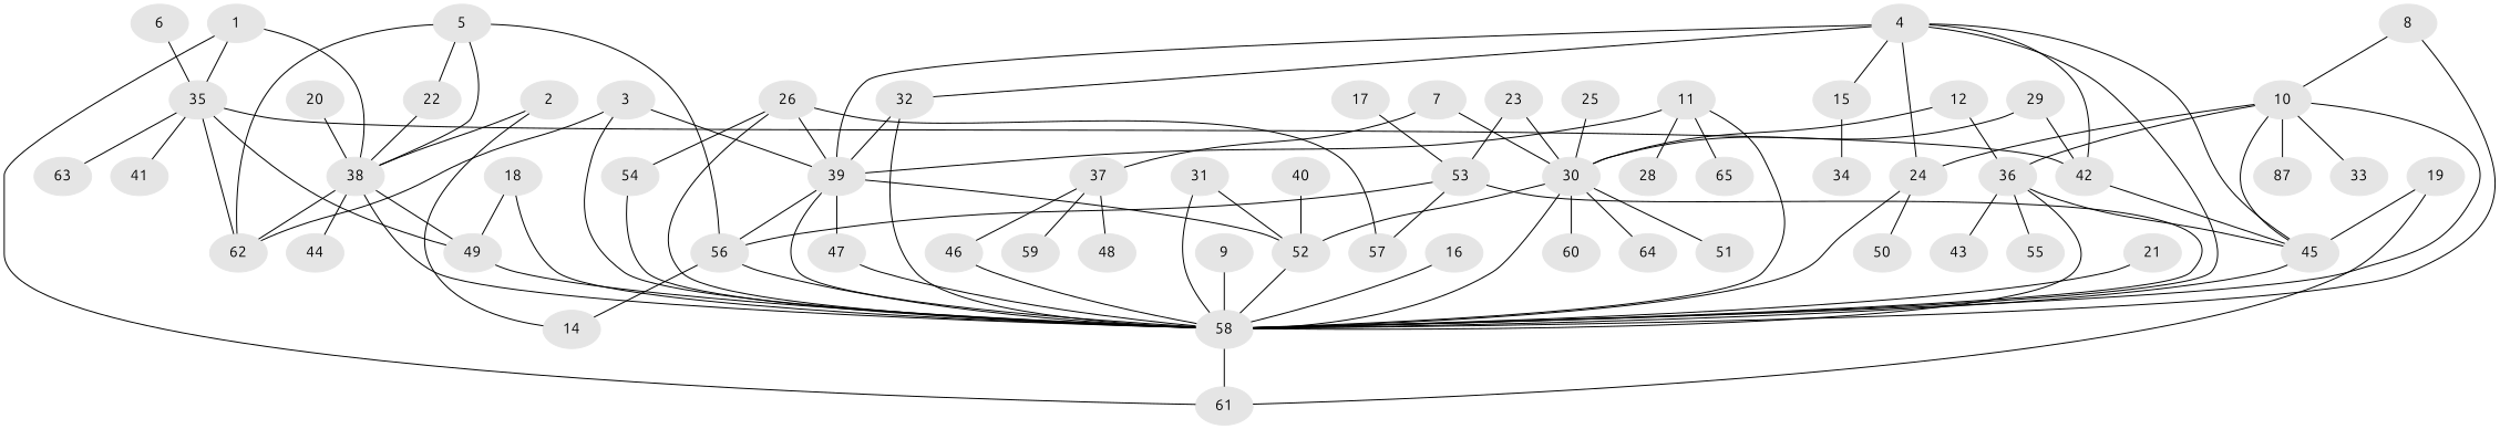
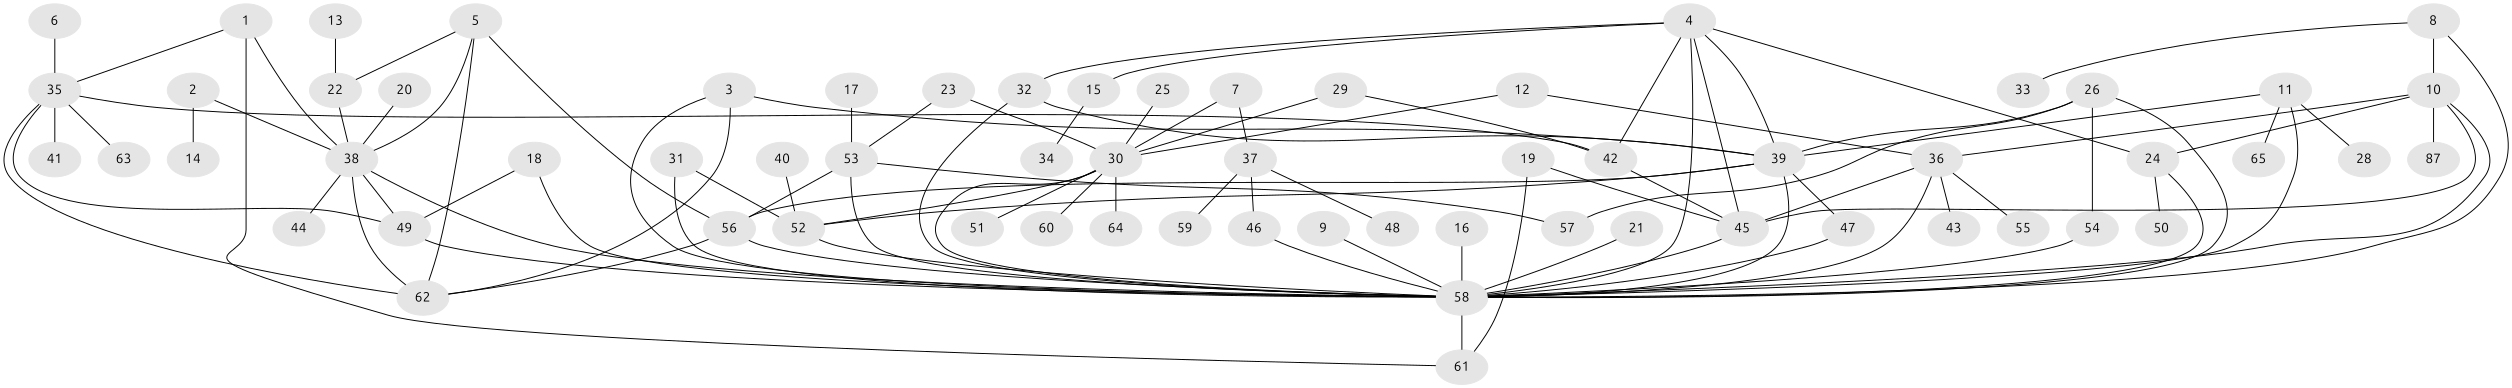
  graph {
    fontname=Ubuntu
    node [color=gray90 fontname=Ubuntu style=filled]
    edge [fontname=Ubuntu weight=1.0]
    1
    35
    38
    61
    62
    42
    49
    41
    63
    58
    44
    2
    14
    3
    39
    56
    52
    47
    4
    15
    24
    32
    45
    34
    50
    5
    22
    6
    7
    30
    37
    51
    60
    64
    46
    48
    59
    8
    10
    n40 [label=87]
    33
    36
    9
    43
    55
    11
    28
    65
    12
+   13
    16
    17
    53
    57
    18
    19
    20
    21
    23
    25
    26
    54
    29
    31
    40
    1 -- 35
    1 -- 38
    1 -- 61
    35 -- 62 [weight=2.0]
    35 -- 42
    35 -- 49
    35 -- 41
    35 -- 63
    38 -- 62
    38 -- 49
    38 -- 58
    38 -- 44
    42 -- 45
    49 -- 58
    58 -- 61
    2 -- 38
    2 -- 14
    3 -- 62
    3 -- 58
    3 -- 39
    39 -- 58
    39 -- 56
    39 -- 52
    39 -- 47
-   56 -- 14
+   56 -- 62
    56 -- 58
    52 -- 58
    47 -- 58
    4 -- 42
    4 -- 58
    4 -- 39
    4 -- 15
    4 -- 24
    4 -- 32
    4 -- 45
    15 -- 34
    24 -- 58
    24 -- 50
    32 -- 58
    32 -- 39
    45 -- 58
    5 -- 38
    5 -- 62
    5 -- 56
    5 -- 22
    22 -- 38
    6 -- 35
    7 -- 30
    7 -- 37
    30 -- 58
    30 -- 52
    30 -- 51
    30 -- 60
    30 -- 64
    37 -- 46
    37 -- 48
    37 -- 59
    46 -- 58
    8 -- 58
    8 -- 10
    10 -- 58
    10 -- 24
    10 -- 45
    10 -- n40
-   10 -- 33
+   8 -- 33
    10 -- 36
    36 -- 58
    36 -- 45
    36 -- 43
    36 -- 55
    9 -- 58
    11 -- 58
    11 -- 39
    11 -- 28
    11 -- 65
    12 -- 30
    12 -- 36
+   13 -- 22
    16 -- 58
    17 -- 53
    53 -- 58 [weight=2.0]
    53 -- 56
    53 -- 57
    18 -- 49
    18 -- 58
    19 -- 61
    19 -- 45
    20 -- 38
    21 -- 58
    23 -- 30
    23 -- 53
    25 -- 30
    26 -- 58 [weight=2.0]
    26 -- 39
    26 -- 57 [weight=2.0]
    26 -- 54
    54 -- 58
    29 -- 42
    29 -- 30
    31 -- 58
    31 -- 52
    40 -- 52
  }
